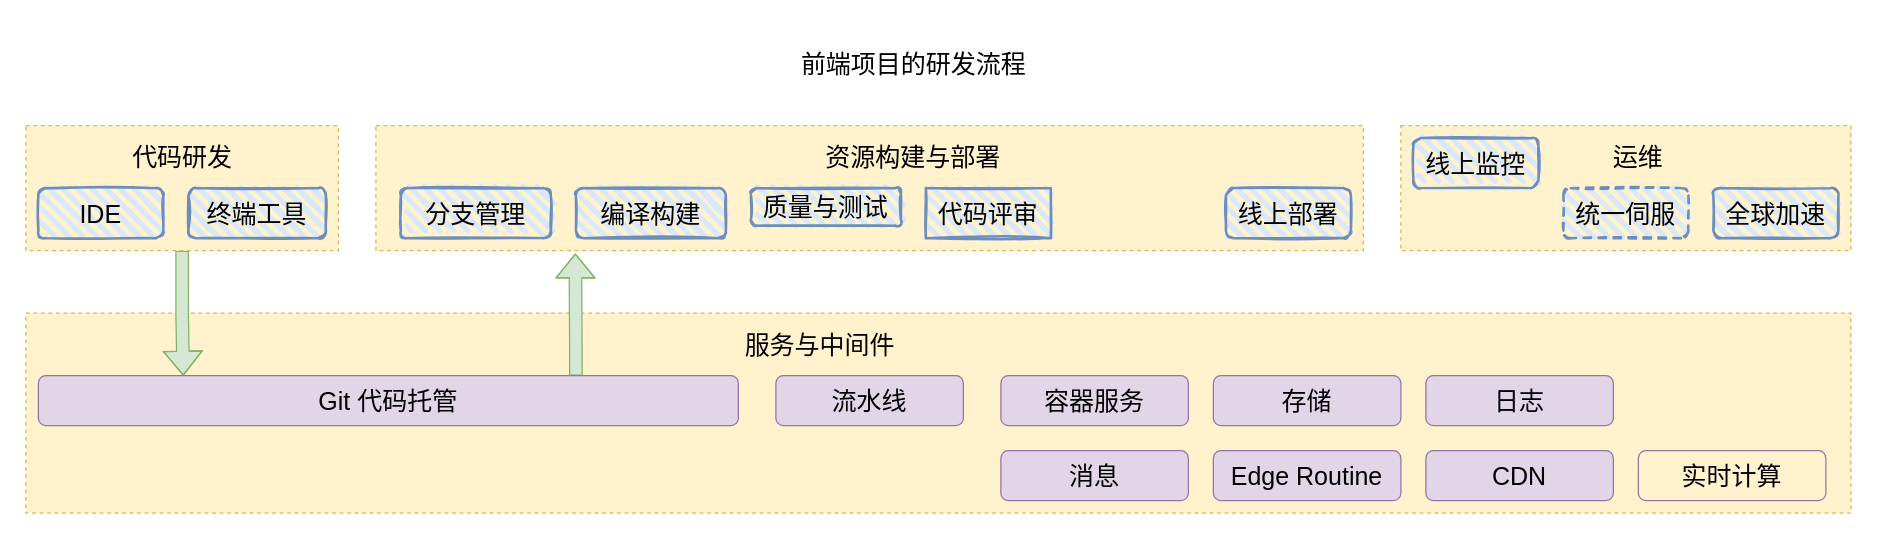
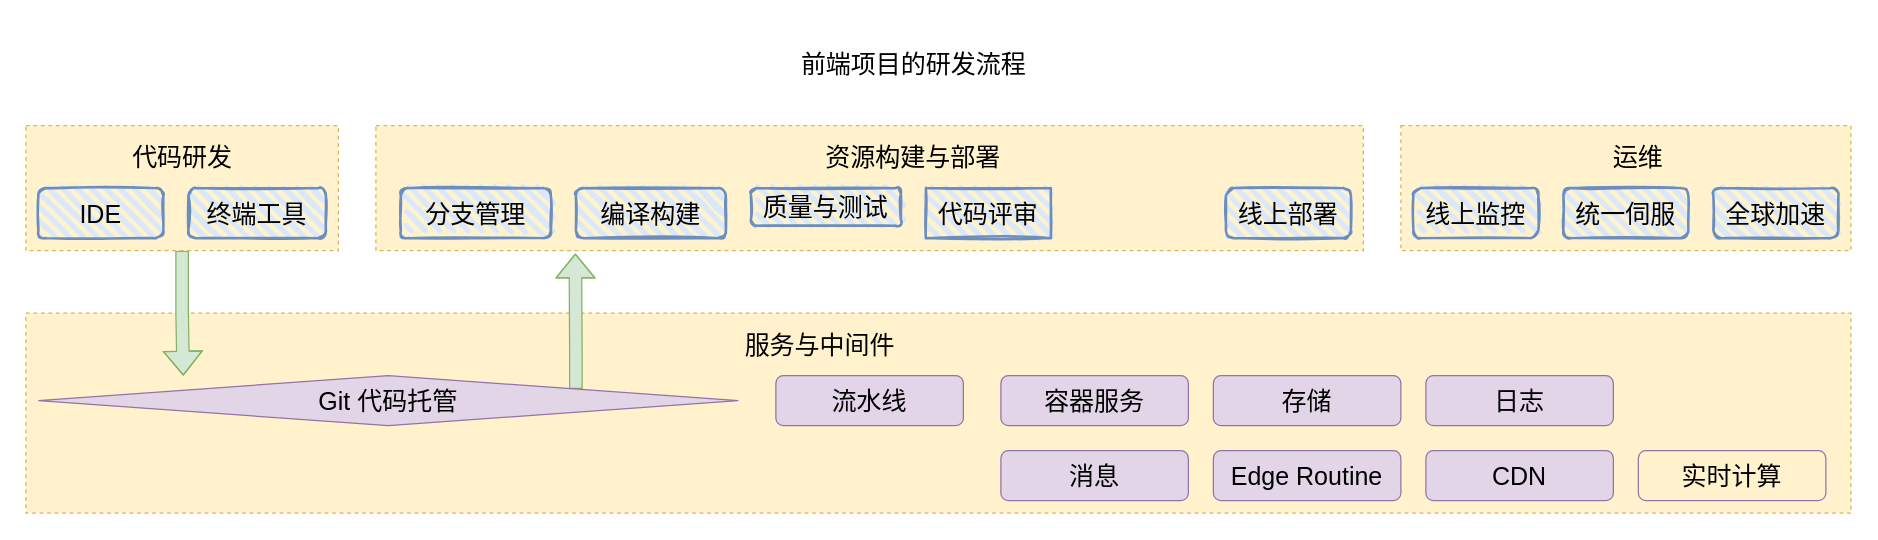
  <mxCell id="0" />
  <mxCell id="1" parent="0" />
  <mxCell id="2" value="" style="rounded=0;whiteSpace=wrap;html=1;fillStyle=auto;fontSize=20;labelBackgroundColor=#000000;dashed=1;fillColor=#fff2cc;strokeColor=#d6b656;" vertex="1" parent="1"><mxGeometry x="20" y="250" width="1460" height="160" as="geometry" /></mxCell>
  <mxCell id="3" value="" style="rounded=0;whiteSpace=wrap;html=1;fillStyle=auto;fontSize=20;labelBackgroundColor=#000000;dashed=1;fillColor=#fff2cc;strokeColor=#d6b656;" vertex="1" parent="1"><mxGeometry x="1120" y="100" width="360" height="100" as="geometry" /></mxCell>
  <mxCell id="4" value="" style="rounded=0;whiteSpace=wrap;html=1;fillStyle=auto;fontSize=20;labelBackgroundColor=#000000;dashed=1;fillColor=#fff2cc;strokeColor=#d6b656;" vertex="1" parent="1"><mxGeometry x="300" y="100" width="790" height="100" as="geometry" /></mxCell>
  <mxCell id="5" style="edgeStyle=orthogonalEdgeStyle;rounded=0;orthogonalLoop=1;jettySize=auto;html=1;exitX=0.5;exitY=1;exitDx=0;exitDy=0;entryX=0.207;entryY=0;entryDx=0;entryDy=0;entryPerimeter=0;fontSize=20;fontColor=#000000;shape=flexArrow;fillColor=#d5e8d4;strokeColor=#82b366;" edge="1" parent="1" source="6" target="21"><mxGeometry relative="1" as="geometry" /></mxCell>
  <mxCell id="6" value="" style="rounded=0;whiteSpace=wrap;html=1;fillStyle=auto;fontSize=20;labelBackgroundColor=#000000;dashed=1;fillColor=#fff2cc;strokeColor=#d6b656;" vertex="1" parent="1"><mxGeometry x="20" y="100" width="250" height="100" as="geometry" /></mxCell>
  <mxCell id="7" value="&lt;font style=&quot;font-size: 20px;&quot;&gt;IDE&lt;/font&gt;" style="rounded=1;whiteSpace=wrap;html=1;strokeWidth=2;fillWeight=4;hachureGap=8;hachureAngle=45;fillColor=#dae8fc;sketch=1;fillStyle=auto;strokeColor=#6c8ebf;" vertex="1" parent="1"><mxGeometry x="30" y="150" width="100" height="40" as="geometry" /></mxCell>
  <mxCell id="8" value="&lt;font style=&quot;font-size: 20px;&quot;&gt;终端工具&lt;/font&gt;" style="rounded=1;whiteSpace=wrap;html=1;strokeWidth=2;fillWeight=4;hachureGap=8;hachureAngle=45;fillColor=#dae8fc;sketch=1;fillStyle=auto;strokeColor=#6c8ebf;" vertex="1" parent="1"><mxGeometry x="150" y="150" width="110" height="40" as="geometry" /></mxCell>
  <mxCell id="9" value="&lt;font style=&quot;font-size: 20px;&quot;&gt;分支管理&lt;/font&gt;" style="rounded=1;whiteSpace=wrap;html=1;strokeWidth=2;fillWeight=4;hachureGap=8;hachureAngle=45;fillColor=#dae8fc;sketch=1;fillStyle=auto;strokeColor=#6c8ebf;" vertex="1" parent="1"><mxGeometry x="320" y="150" width="120" height="40" as="geometry" /></mxCell>
  <mxCell id="10" value="&lt;font style=&quot;font-size: 20px;&quot;&gt;编译构建&lt;/font&gt;" style="rounded=1;whiteSpace=wrap;html=1;strokeWidth=2;fillWeight=4;hachureGap=8;hachureAngle=45;fillColor=#dae8fc;sketch=1;fillStyle=auto;strokeColor=#6c8ebf;" vertex="1" parent="1"><mxGeometry x="460" y="150" width="120" height="40" as="geometry" /></mxCell>
  <mxCell id="11" value="&lt;font style=&quot;font-size: 20px;&quot;&gt;质量与测试&lt;/font&gt;" style="rounded=1;whiteSpace=wrap;html=1;strokeWidth=2;fillWeight=4;hachureGap=8;hachureAngle=45;fillColor=#dae8fc;sketch=1;fillStyle=auto;strokeColor=#6c8ebf;" vertex="1" parent="1"><mxGeometry x="600" y="150" width="120" height="30" as="geometry" /></mxCell>
  <mxCell id="12" value="&lt;span style=&quot;font-size: 20px;&quot;&gt;代码评审&lt;/span&gt;" style="whiteSpace=wrap;html=1;strokeWidth=2;fillWeight=4;hachureGap=8;hachureAngle=45;fillColor=#dae8fc;sketch=1;fillStyle=auto;strokeColor=#6c8ebf;fontSize=20;rounded=0;" vertex="1" parent="1"><mxGeometry x="740" y="150" width="100" height="40" as="geometry" /></mxCell>
- <mxCell id="13" value="&lt;span style=&quot;font-size: 20px;&quot;&gt;线上监控&lt;/span&gt;" style="rounded=1;whiteSpace=wrap;html=1;strokeWidth=2;fillWeight=4;hachureGap=8;hachureAngle=45;fillColor=#dae8fc;sketch=1;fillStyle=auto;strokeColor=#6c8ebf;fontSize=20;" vertex="1" parent="1"><mxGeometry x="1130" y="110" width="100" height="40" as="geometry" /></mxCell>
+ <mxCell id="13" value="&lt;span style=&quot;font-size: 20px;&quot;&gt;线上监控&lt;/span&gt;" style="rounded=1;whiteSpace=wrap;html=1;strokeWidth=2;fillWeight=4;hachureGap=8;hachureAngle=45;fillColor=#dae8fc;sketch=1;fillStyle=auto;strokeColor=#6c8ebf;fontSize=20;" vertex="1" parent="1"><mxGeometry x="1130" y="150" width="100" height="40" as="geometry" /></mxCell>
  <mxCell id="14" value="&lt;span style=&quot;font-size: 20px;&quot;&gt;线上部署&lt;/span&gt;" style="rounded=1;whiteSpace=wrap;html=1;strokeWidth=2;fillWeight=4;hachureGap=8;hachureAngle=45;fillColor=#dae8fc;sketch=1;fillStyle=auto;strokeColor=#6c8ebf;fontSize=20;" vertex="1" parent="1"><mxGeometry x="980" y="150" width="100" height="40" as="geometry" /></mxCell>
- <mxCell id="15" value="&lt;span style=&quot;font-size: 20px;&quot;&gt;统一伺服&lt;/span&gt;" style="rounded=1;whiteSpace=wrap;html=1;strokeWidth=2;fillWeight=4;hachureGap=8;hachureAngle=45;fillColor=#dae8fc;sketch=1;fillStyle=auto;strokeColor=#6c8ebf;fontSize=20;dashed=1;" vertex="1" parent="1"><mxGeometry x="1250" y="150" width="100" height="40" as="geometry" /></mxCell>
+ <mxCell id="15" value="&lt;span style=&quot;font-size: 20px;&quot;&gt;统一伺服&lt;/span&gt;" style="rounded=1;whiteSpace=wrap;html=1;strokeWidth=2;fillWeight=4;hachureGap=8;hachureAngle=45;fillColor=#dae8fc;sketch=1;fillStyle=auto;strokeColor=#6c8ebf;fontSize=20;" vertex="1" parent="1"><mxGeometry x="1250" y="150" width="100" height="40" as="geometry" /></mxCell>
  <mxCell id="16" value="全球加速" style="rounded=1;whiteSpace=wrap;html=1;strokeWidth=2;fillWeight=4;hachureGap=8;hachureAngle=45;fillColor=#dae8fc;sketch=1;fillStyle=auto;strokeColor=#6c8ebf;fontSize=20;" vertex="1" parent="1"><mxGeometry x="1370" y="150" width="100" height="40" as="geometry" /></mxCell>
  <mxCell id="17" value="代码研发" style="text;html=1;strokeColor=none;fillColor=none;align=center;verticalAlign=middle;whiteSpace=wrap;rounded=0;dashed=1;labelBackgroundColor=none;fillStyle=auto;fontSize=20;fontColor=#000000;" vertex="1" parent="1"><mxGeometry x="102.5" y="110" width="85" height="30" as="geometry" /></mxCell>
  <mxCell id="18" value="资源构建与部署" style="text;html=1;strokeColor=none;fillColor=none;align=center;verticalAlign=middle;whiteSpace=wrap;rounded=0;dashed=1;labelBackgroundColor=none;fillStyle=auto;fontSize=20;fontColor=#000000;" vertex="1" parent="1"><mxGeometry x="630" y="110" width="200" height="30" as="geometry" /></mxCell>
  <mxCell id="19" value="运维" style="text;html=1;strokeColor=none;fillColor=none;align=center;verticalAlign=middle;whiteSpace=wrap;rounded=0;dashed=1;labelBackgroundColor=none;fillStyle=auto;fontSize=20;fontColor=#000000;" vertex="1" parent="1"><mxGeometry x="1280" y="110" width="60" height="30" as="geometry" /></mxCell>
  <mxCell id="20" style="edgeStyle=orthogonalEdgeStyle;shape=flexArrow;rounded=0;orthogonalLoop=1;jettySize=auto;html=1;entryX=0.202;entryY=1.023;entryDx=0;entryDy=0;entryPerimeter=0;fontSize=20;fontColor=#000000;fillColor=#d5e8d4;strokeColor=#82b366;" edge="1" parent="1" source="21" target="4"><mxGeometry relative="1" as="geometry"><Array as="points"><mxPoint x="460" y="280" /><mxPoint x="460" y="280" /></Array></mxGeometry></mxCell>
- <mxCell id="21" value="Git 代码托管" style="rounded=1;whiteSpace=wrap;html=1;labelBackgroundColor=none;fillStyle=auto;fontSize=20;fillColor=#e1d5e7;strokeColor=#9673a6;" vertex="1" parent="1"><mxGeometry x="30" y="300" width="560" height="40" as="geometry" /></mxCell>
+ <mxCell id="21" value="Git 代码托管" style="rhombus;whiteSpace=wrap;html=1;labelBackgroundColor=none;fillStyle=auto;fontSize=20;fillColor=#e1d5e7;strokeColor=#9673a6;" vertex="1" parent="1"><mxGeometry x="30" y="300" width="560" height="40" as="geometry" /></mxCell>
  <mxCell id="22" value="流水线" style="rounded=1;whiteSpace=wrap;html=1;labelBackgroundColor=none;fillStyle=auto;fontSize=20;fillColor=#e1d5e7;strokeColor=#9673a6;" vertex="1" parent="1"><mxGeometry x="620" y="300" width="150" height="40" as="geometry" /></mxCell>
  <mxCell id="23" value="服务与中间件" style="text;html=1;strokeColor=none;fillColor=none;align=center;verticalAlign=middle;whiteSpace=wrap;rounded=0;dashed=1;labelBackgroundColor=none;fillStyle=auto;fontSize=20;fontColor=#000000;" vertex="1" parent="1"><mxGeometry x="548.5" y="260" width="213" height="30" as="geometry" /></mxCell>
  <mxCell id="24" value="容器服务" style="rounded=1;whiteSpace=wrap;html=1;labelBackgroundColor=none;fillStyle=auto;fontSize=20;fillColor=#e1d5e7;strokeColor=#9673a6;" vertex="1" parent="1"><mxGeometry x="800" y="300" width="150" height="40" as="geometry" /></mxCell>
  <mxCell id="25" value="存储" style="rounded=1;whiteSpace=wrap;html=1;labelBackgroundColor=none;fillStyle=auto;fontSize=20;fillColor=#e1d5e7;strokeColor=#9673a6;" vertex="1" parent="1"><mxGeometry x="970" y="300" width="150" height="40" as="geometry" /></mxCell>
  <mxCell id="26" value="日志" style="rounded=1;whiteSpace=wrap;html=1;labelBackgroundColor=none;fillStyle=auto;fontSize=20;fillColor=#e1d5e7;strokeColor=#9673a6;" vertex="1" parent="1"><mxGeometry x="1140" y="300" width="150" height="40" as="geometry" /></mxCell>
  <mxCell id="27" value="消息" style="rounded=1;whiteSpace=wrap;html=1;labelBackgroundColor=none;fillStyle=auto;fontSize=20;fillColor=#e1d5e7;strokeColor=#9673a6;" vertex="1" parent="1"><mxGeometry x="800" y="360" width="150" height="40" as="geometry" /></mxCell>
  <mxCell id="28" value="Edge Routine" style="rounded=1;whiteSpace=wrap;html=1;labelBackgroundColor=none;fillStyle=auto;fontSize=20;fillColor=#e1d5e7;strokeColor=#9673a6;" vertex="1" parent="1"><mxGeometry x="970" y="360" width="150" height="40" as="geometry" /></mxCell>
  <mxCell id="29" value="CDN" style="rounded=1;whiteSpace=wrap;html=1;labelBackgroundColor=none;fillStyle=auto;fontSize=20;fillColor=#e1d5e7;strokeColor=#9673a6;" vertex="1" parent="1"><mxGeometry x="1140" y="360" width="150" height="40" as="geometry" /></mxCell>
  <mxCell id="30" value="实时计算" style="rounded=1;whiteSpace=wrap;html=1;labelBackgroundColor=none;fillStyle=auto;fontSize=20;fillColor=#fff2cc;strokeColor=#9673a6;" vertex="1" parent="1"><mxGeometry x="1310" y="360" width="150" height="40" as="geometry" /></mxCell>
  <mxCell id="31" value="前端项目的研发流程" style="text;html=1;strokeColor=none;fillColor=none;align=center;verticalAlign=middle;whiteSpace=wrap;rounded=0;labelBackgroundColor=none;fillStyle=auto;fontSize=20;fontColor=#000000;" vertex="1" parent="1"><mxGeometry x="598.5" y="20" width="263" height="60" as="geometry" /></mxCell>
